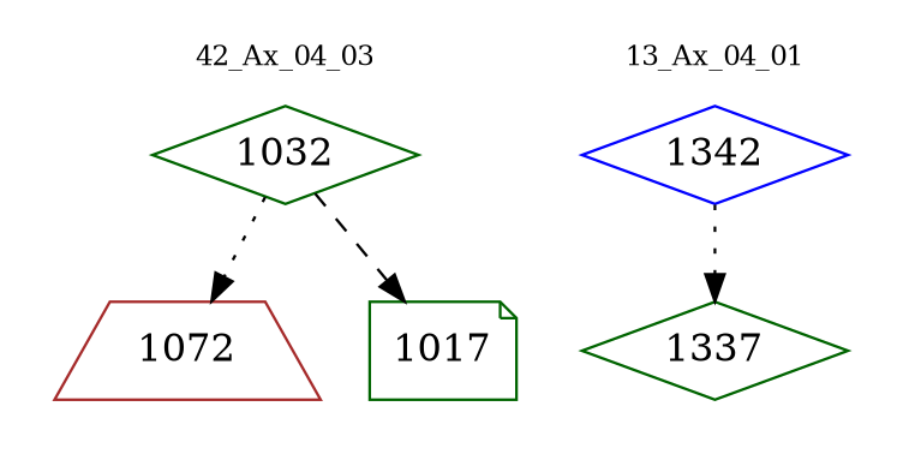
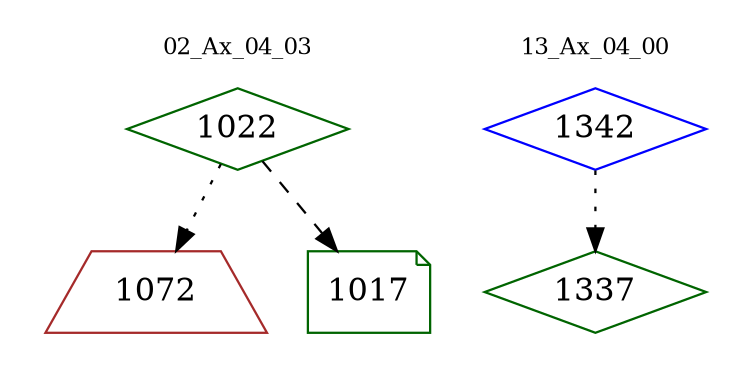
  digraph {
    node [color=darkgreen shape=diamond]
    edge [color=black style=dotted]
-   n1 [label=1032]
+   n1 [label=1022]
    n2 [color=brown label=1072 shape=trapezium]
    n3 [label=1017 shape=note]
    n4 [color=blue label=1342]
    n5 [label=1337]
    subgraph cluster_1 {
      color=white
      fontsize=10
-     label="42_Ax_04_03"
+     label="02_Ax_04_03"
      n1
      n2
      n3
    }
    subgraph cluster_2 {
      color=white
      fontsize=10
-     label="13_Ax_04_01"
+     label="13_Ax_04_00"
      n4
      n5
    }
    n1 -> n2
    n1 -> n3 [style=dashed]
    n4 -> n5
  }
